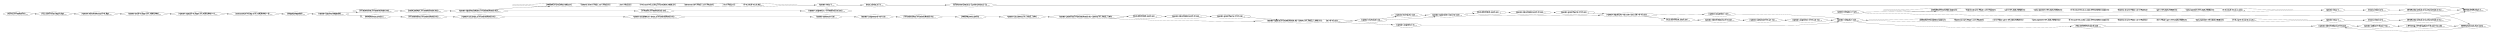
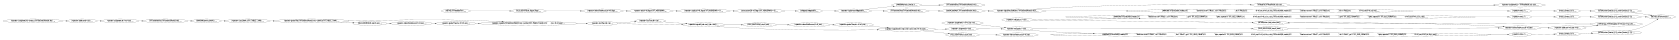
  digraph {
    fontname="Roboto Condensed"
    rankdir=LR
    node [fontname="Roboto Condensed"]
    edge [fontname="Roboto Condensed"]
    n1 [label=<(assert,assert((tif-&gt;tif_flags &amp; TIFF_NOREADRAW) == 0))<SUB>1092</SUB>>]
    n2 [label=<(isMapped,isMapped(tif))<SUB>1093</SUB>>]
    n3 [label=<(&lt;operator&gt;.logicalNot,!isMapped(tif))<SUB>1093</SUB>>]
    n4 [label=<(RETURN,return (size);,return (size);)<SUB>1140</SUB>>]
    n5 [label=<(&lt;operator&gt;.indirectFieldAccess,tif-&gt;tif_base)<SUB>1138</SUB>>]
    n6 [label=<(METHOD_RETURN,tmsize_t)<SUB>1089</SUB>>]
    n7 [label=<(&lt;operator&gt;.equals,(tif-&gt;tif_flags &amp; TIFF_NOREADRAW) == 0)<SUB>1092</SUB>>]
    n8 [label=<(TIFFGetStrileOffset,TIFFGetStrileOffset(tif, tile))<SUB>1097</SUB>>]
    n9 [label=<(UNKNOWN,tmsize_t,tmsize_t)<SUB>1120</SUB>>]
    n10 [label=<(SeekOK,SeekOK(tif, TIFFGetStrileOffset(tif, tile)))<SUB>1097</SUB>>]
    n11 [label=<(TIFFGetStrileOffset,TIFFGetStrileOffset(tif, tile))<SUB>1120</SUB>>]
    n12 [label=<(&lt;operator&gt;.and,tif-&gt;tif_flags &amp; TIFF_NOREADRAW)<SUB>1092</SUB>>]
    n13 [label=<(&lt;operator&gt;.assignment,cc = TIFFReadFile(tif, buf, size))<SUB>1105</SUB>>]
    n14 [label=<(&lt;operator&gt;.notEquals,cc != size)<SUB>1106</SUB>>]
    n15 [label=<(UNKNOWN,TIFFErrorExtR(tif, module,\012                          &quot;Read error at row %&quot; PRIu32 &quot;, col %&quot; PRIu32\012                          &quot;; got %&quot; TIFF_SSIZE_FORMAT\012                          &quot; bytes, expected %&quot; TIFF_SSIZE_FORMAT,\012                          tif-&gt;tif_row, tif-&gt;tif_col, cc, size);,TIFFErrorExtR(tif, module,\012                          &quot;Read error at row %&quot; PRIu32 &quot;, col %&quot; PRIu32\012                          &quot;; got %&quot; TIFF_SSIZE_FORMAT\012                          &quot; bytes, expected %&quot; TIFF_SSIZE_FORMAT,\012                          tif-&gt;tif_row, tif-&gt;tif_col, cc, size);)<SUB>1108</SUB>>]
    n16 [label=<(&lt;operator&gt;.indirectFieldAccess,tif-&gt;tif_flags)<SUB>1092</SUB>>]
    n17 [label=<(&lt;operator&gt;.logicalNot,!SeekOK(tif, TIFFGetStrileOffset(tif, tile)))<SUB>1097</SUB>>]
    n18 [label=<(TIFFReadFile,TIFFReadFile(tif, buf, size))<SUB>1107</SUB>>]
    n19 [label=<(UNKNOWN,TIFFErrorExtR(tif, module,\012                          &quot;Seek error at row %&quot; PRIu32 &quot;, col %&quot; PRIu32\012                          &quot;, tile %&quot; PRIu32,\012                          tif-&gt;tif_row, tif-&gt;tif_col, tile);,TIFFErrorExtR(tif, module,\012                          &quot;Seek error at row %&quot; PRIu32 &quot;, col %&quot; PRIu32\012                          &quot;, tile %&quot; PRIu32,\012                          tif-&gt;tif_row, tif-&gt;tif_col, tile);)<SUB>1099</SUB>>]
    n20 [label=<(&lt;operator&gt;.minus,-1)<SUB>1103</SUB>>]
    n21 [label=<(&lt;operator&gt;.minus,-1)<SUB>1113</SUB>>]
    n22 [label=<(&lt;operator&gt;.assignment,ma = (tmsize_t)TIFFGetStrileOffset(tif, tile))<SUB>1120</SUB>>]
    n23 [label=<(&lt;operator&gt;.addition,ma + size)<SUB>1121</SUB>>]
    n24 [label=<(&lt;operator&gt;.assignment,mb = ma + size)<SUB>1121</SUB>>]
    n25 [label=<(TIFFGetStrileOffset,TIFFGetStrileOffset(tif, tile))<SUB>1122</SUB>>]
    n26 [label=<(UNKNOWN,uint64_t,uint64_t)<SUB>1122</SUB>>]
    n27 [label=<(_TIFFmemcpy,_TIFFmemcpy(buf, tif-&gt;tif_base + ma, size))<SUB>1138</SUB>>]
    n28 [label=<(FIELD_IDENTIFIER,tif_flags,tif_flags)<SUB>1092</SUB>>]
    n29 [label=<(tmsize_t,(tmsize_t)(-1))<SUB>1103</SUB>>]
    n30 [label=<(RETURN,return ((tmsize_t)(-1));,return ((tmsize_t)(-1));)<SUB>1103</SUB>>]
    n31 [label=<(tmsize_t,(tmsize_t)(-1))<SUB>1113</SUB>>]
    n32 [label=<(RETURN,return ((tmsize_t)(-1));,return ((tmsize_t)(-1));)<SUB>1113</SUB>>]
-   n33 [label=<(&lt;operator&gt;.cast,(tmsize_t)TIFFGetStrileOffset(tif, tile))<SUB>1120</SUB>>]
    n34 [label=<(&lt;operator&gt;.logicalOr,(TIFFGetStrileOffset(tif, tile) &gt; (uint64_t)TIFF_TMSIZE_T_MAX) ||\012            (ma &gt; tif-&gt;tif_size))<SUB>1122</SUB>>]
-   n35 [label=<(&lt;operator&gt;.assignment,n = 0)<SUB>1124</SUB>>]
    n36 [label=<(&lt;operator&gt;.lessThan,mb &lt; ma)<SUB>1125</SUB>>]
    n37 [label=<(&lt;operator&gt;.notEquals,n != size)<SUB>1129</SUB>>]
    n38 [label=<(&lt;operator&gt;.logicalOr,(mb &lt; ma) || (mb &lt; size))<SUB>1125</SUB>>]
    n39 [label=<(&lt;operator&gt;.lessThan,mb &lt; size)<SUB>1125</SUB>>]
    n40 [label=<(UNKNOWN,TIFFErrorExtR(tif, module,\012                          &quot;Read error at row %&quot; PRIu32 &quot;, col %&quot; PRIu32\012                          &quot;, tile %&quot; PRIu32 &quot;; got %&quot; TIFF_SSIZE_FORMAT\012                          &quot; bytes, expected %&quot; TIFF_SSIZE_FORMAT,\012                          tif-&gt;tif_row, tif-&gt;tif_col, tile, n, size);,TIFFErrorExtR(tif, module,\012                          &quot;Read error at row %&quot; PRIu32 &quot;, col %&quot; PRIu32\012                          &quot;, tile %&quot; PRIu32 &quot;; got %&quot; TIFF_SSIZE_FORMAT\012                          &quot; bytes, expected %&quot; TIFF_SSIZE_FORMAT,\012                          tif-&gt;tif_row, tif-&gt;tif_col, tile, n, size);)<SUB>1131</SUB>>]
    n41 [label=<(FIELD_IDENTIFIER,tif_base,tif_base)<SUB>1138</SUB>>]
    n42 [label=<(&lt;operator&gt;.minus,-1)<SUB>1136</SUB>>]
    n43 [label=<(&lt;operator&gt;.addition,tif-&gt;tif_base + ma)<SUB>1138</SUB>>]
    n44 [label=<(&lt;operator&gt;.greaterThan,TIFFGetStrileOffset(tif, tile) &gt; (uint64_t)TIFF_TMSIZE_T_MAX)<SUB>1122</SUB>>]
    n45 [label=<(FIELD_IDENTIFIER,tif_size,tif_size)<SUB>1123</SUB>>]
    n46 [label=<(&lt;operator&gt;.indirectFieldAccess,tif-&gt;tif_size)<SUB>1123</SUB>>]
    n47 [label=<(&lt;operator&gt;.greaterThan,ma &gt; tif-&gt;tif_size)<SUB>2123</SUB>>]
    n48 [label=<(tmsize_t,(tmsize_t)(-1))<SUB>1136</SUB>>]
    n49 [label=<(RETURN,return ((tmsize_t)(-1));,return ((tmsize_t)(-1));)<SUB>1136</SUB>>]
    n50 [label=<(&lt;operator&gt;.cast,(uint64_t)TIFF_TMSIZE_T_MAX)<SUB>1122</SUB>>]
    n51 [label=<(&lt;operator&gt;.logicalOr,(mb &lt; ma) || (mb &lt; size) || (mb &gt; tif-&gt;tif_size))<SUB>1125</SUB>>]
    n52 [label=<(&lt;operator&gt;.assignment,n = size)<SUB>1128</SUB>>]
    n53 [label=<(FIELD_IDENTIFIER,tif_size,tif_size)<SUB>1126</SUB>>]
    n54 [label=<(&lt;operator&gt;.indirectFieldAccess,tif-&gt;tif_size)<SUB>1126</SUB>>]
    n55 [label=<(FIELD_IDENTIFIER,tif_size,tif_size)<SUB>1125</SUB>>]
    n56 [label=<(&lt;operator&gt;.indirectFieldAccess,tif-&gt;tif_size)<SUB>1125</SUB>>]
    n57 [label=<(&lt;operator&gt;.greaterThan,mb &gt; tif-&gt;tif_size)<SUB>1125</SUB>>]
    n58 [label=<(&lt;operator&gt;.assignment,n = tif-&gt;tif_size - ma)<SUB>1126</SUB>>]
-   n59 [label=<(&lt;operator&gt;.subtraction,tif-&gt;tif_size - ma)<SUB>1126</SUB>>]
    n60 [label=<(METHOD,TIFFReadRawTile1)<SUB>1089</SUB>>]
    n1 -> n2
    n2 -> n3
    n3 -> n8
    n3 -> n9
    n4 -> n5
    n5 -> n43
    n7 -> n1
    n8 -> n10
    n9 -> n11
    n10 -> n17
-   n11 -> n33
    n12 -> n7
    n14 -> n4
    n14 -> n15
    n15 -> n21
    n16 -> n12
    n17 -> n18
    n17 -> n19
    n18 -> n13
    n19 -> n20
    n20 -> n29
    n21 -> n31
    n22 -> n23
    n23 -> n24
    n24 -> n25
    n25 -> n26
    n26 -> n50
    n27 -> n4
    n28 -> n16
    n29 -> n30
    n30 -> n6
    n31 -> n32
    n32 -> n6
-   n33 -> n22
-   n34 -> n35
    n34 -> n36
-   n35 -> n37
    n36 -> n38
    n36 -> n39
    n37 -> n40
    n37 -> n41
    n38 -> n51
    n38 -> n55
    n39 -> n38
    n40 -> n42
    n41 -> n5
    n42 -> n48
    n43 -> n27
    n44 -> n34
    n44 -> n45
    n45 -> n46
    n46 -> n47
    n47 -> n34
    n48 -> n49
    n49 -> n6
    n50 -> n44
    n51 -> n52
    n51 -> n53
    n52 -> n37
    n53 -> n54
-   n54 -> n59
    n55 -> n56
    n56 -> n57
    n57 -> n51
    n58 -> n37
-   n59 -> n58
    n60 -> n28
  }
